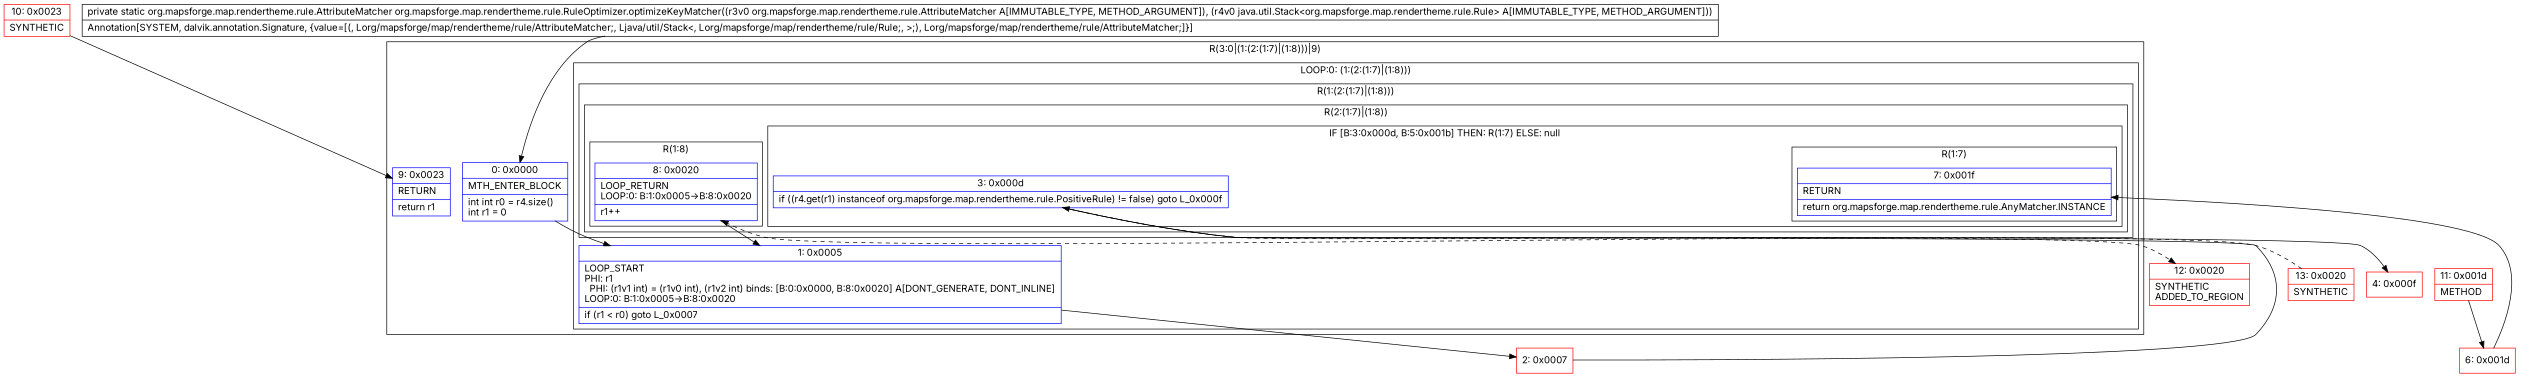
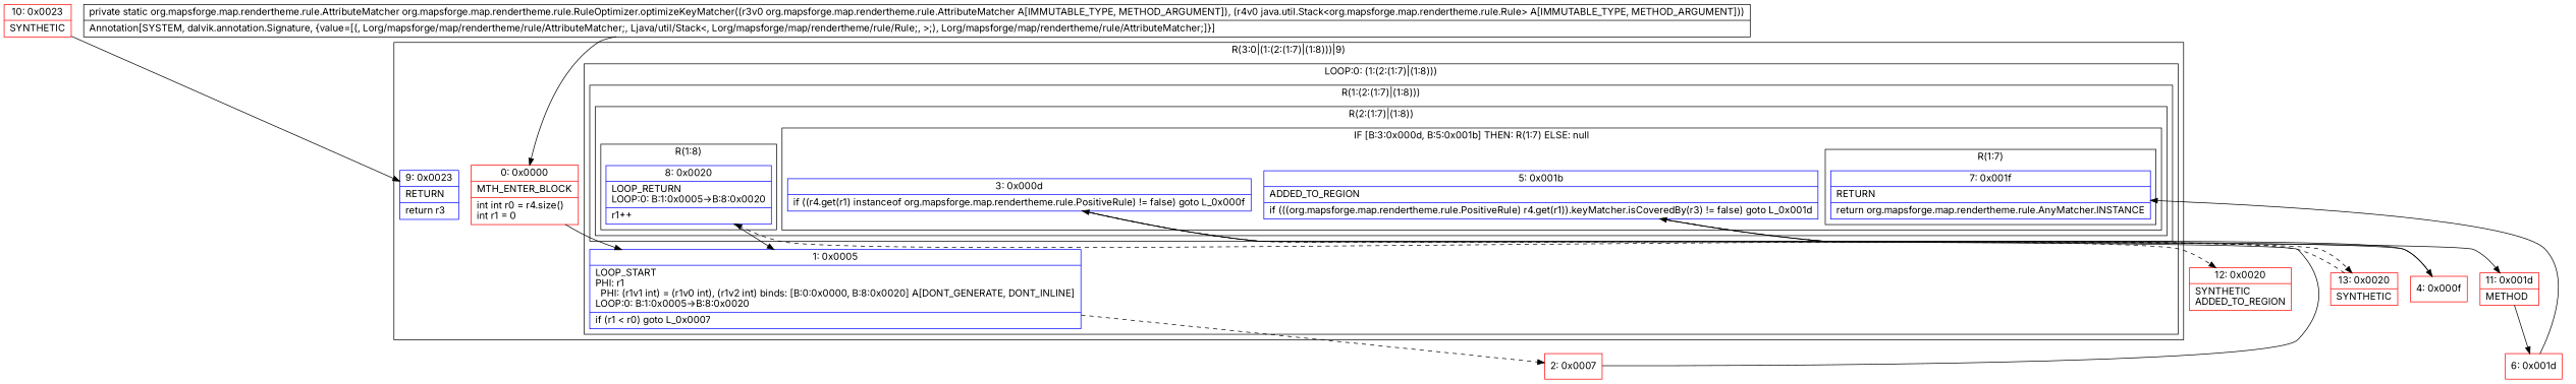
  digraph {
    fontname=Inter
    node [color=blue fontname=Inter shape=record]
    edge [fontname=Inter]
    n1 [label="{7\:\ 0x001f|RETURN\l|return org.mapsforge.map.rendertheme.rule.AnyMatcher.INSTANCE\l}"]
    n2 [label="{3\:\ 0x000d|if ((r4.get(r1) instanceof org.mapsforge.map.rendertheme.rule.PositiveRule) != false) goto L_0x000f\l}"]
+   n3 [label="{5\:\ 0x001b|ADDED_TO_REGION\l|if (((org.mapsforge.map.rendertheme.rule.PositiveRule) r4.get(r1)).keyMatcher.isCoveredBy(r3) != false) goto L_0x001d\l}"]
    n4 [label="{8\:\ 0x0020|LOOP_RETURN\lLOOP:0: B:1:0x0005\-\>B:8:0x0020\l|r1++\l}"]
    n5 [label="{1\:\ 0x0005|LOOP_START\lPHI: r1 \l  PHI: (r1v1 int) = (r1v0 int), (r1v2 int) binds: [B:0:0x0000, B:8:0x0020] A[DONT_GENERATE, DONT_INLINE]\lLOOP:0: B:1:0x0005\-\>B:8:0x0020\l|if (r1 \< r0) goto L_0x0007\l}"]
-   n6 [label="{0\:\ 0x0000|MTH_ENTER_BLOCK\l|int int r0 = r4.size()\lint r1 = 0\l}"]
-   n7 [label="{9\:\ 0x0023|RETURN\l|return r1\l}"]
+   n6 [color=red label="{0\:\ 0x0000|MTH_ENTER_BLOCK\l|int int r0 = r4.size()\lint r1 = 0\l}"]
+   n7 [label="{9\:\ 0x0023|RETURN\l|return r3\l}"]
    n8 [color=red label="{4\:\ 0x000f}"]
    n9 [color=red label="{12\:\ 0x0020|SYNTHETIC\lADDED_TO_REGION\l}"]
    n10 [color=red label="{11\:\ 0x001d|METHOD\l}"]
    n11 [color=red label="{13\:\ 0x0020|SYNTHETIC\l}"]
    n12 [color=red label="{2\:\ 0x0007}"]
    n13 [color=red label="{10\:\ 0x0023|SYNTHETIC\l}"]
    n14 [color=red label="{6\:\ 0x001d}"]
    n15 [label="{private static org.mapsforge.map.rendertheme.rule.AttributeMatcher org.mapsforge.map.rendertheme.rule.RuleOptimizer.optimizeKeyMatcher((r3v0 org.mapsforge.map.rendertheme.rule.AttributeMatcher A[IMMUTABLE_TYPE, METHOD_ARGUMENT]), (r4v0 java.util.Stack\<org.mapsforge.map.rendertheme.rule.Rule\> A[IMMUTABLE_TYPE, METHOD_ARGUMENT]))  | Annotation[SYSTEM, dalvik.annotation.Signature, \{value=[(, Lorg\/mapsforge\/map\/rendertheme\/rule\/AttributeMatcher;, Ljava\/util\/Stack\<, Lorg\/mapsforge\/map\/rendertheme\/rule\/Rule;, \>;), Lorg\/mapsforge\/map\/rendertheme\/rule\/AttributeMatcher;]\}]\l}" color=""]
    subgraph cluster_1 {
      label="R(3:0|(1:(2:(1:7)|(1:8)))|9)"
      n6
      n7
      subgraph cluster_2 {
        label="LOOP:0: (1:(2:(1:7)|(1:8)))"
        n5
        subgraph cluster_3 {
          label="R(1:(2:(1:7)|(1:8)))"
          subgraph cluster_4 {
            label="R(2:(1:7)|(1:8))"
            subgraph cluster_5 {
              label="IF [B:3:0x000d, B:5:0x001b] THEN: R(1:7) ELSE: null"
              n2
+             n3
              subgraph cluster_6 {
                label="R(1:7)"
                n1
              }
            }
            subgraph cluster_7 {
              label="R(1:8)"
              n4
            }
          }
        }
      }
    }
    n2 -> n8
    n2 -> n9 [style=dashed]
+   n3 -> n10
+   n3 -> n11 [style=dashed]
    n4 -> n5
-   n5 -> n12
+   n5 -> n12 [style=dashed]
    n6 -> n5
+   n8 -> n3
    n10 -> n14
    n11 -> n4 [style=dashed]
    n12 -> n2
    n13 -> n7
    n14 -> n1
    n15 -> n6
  }
